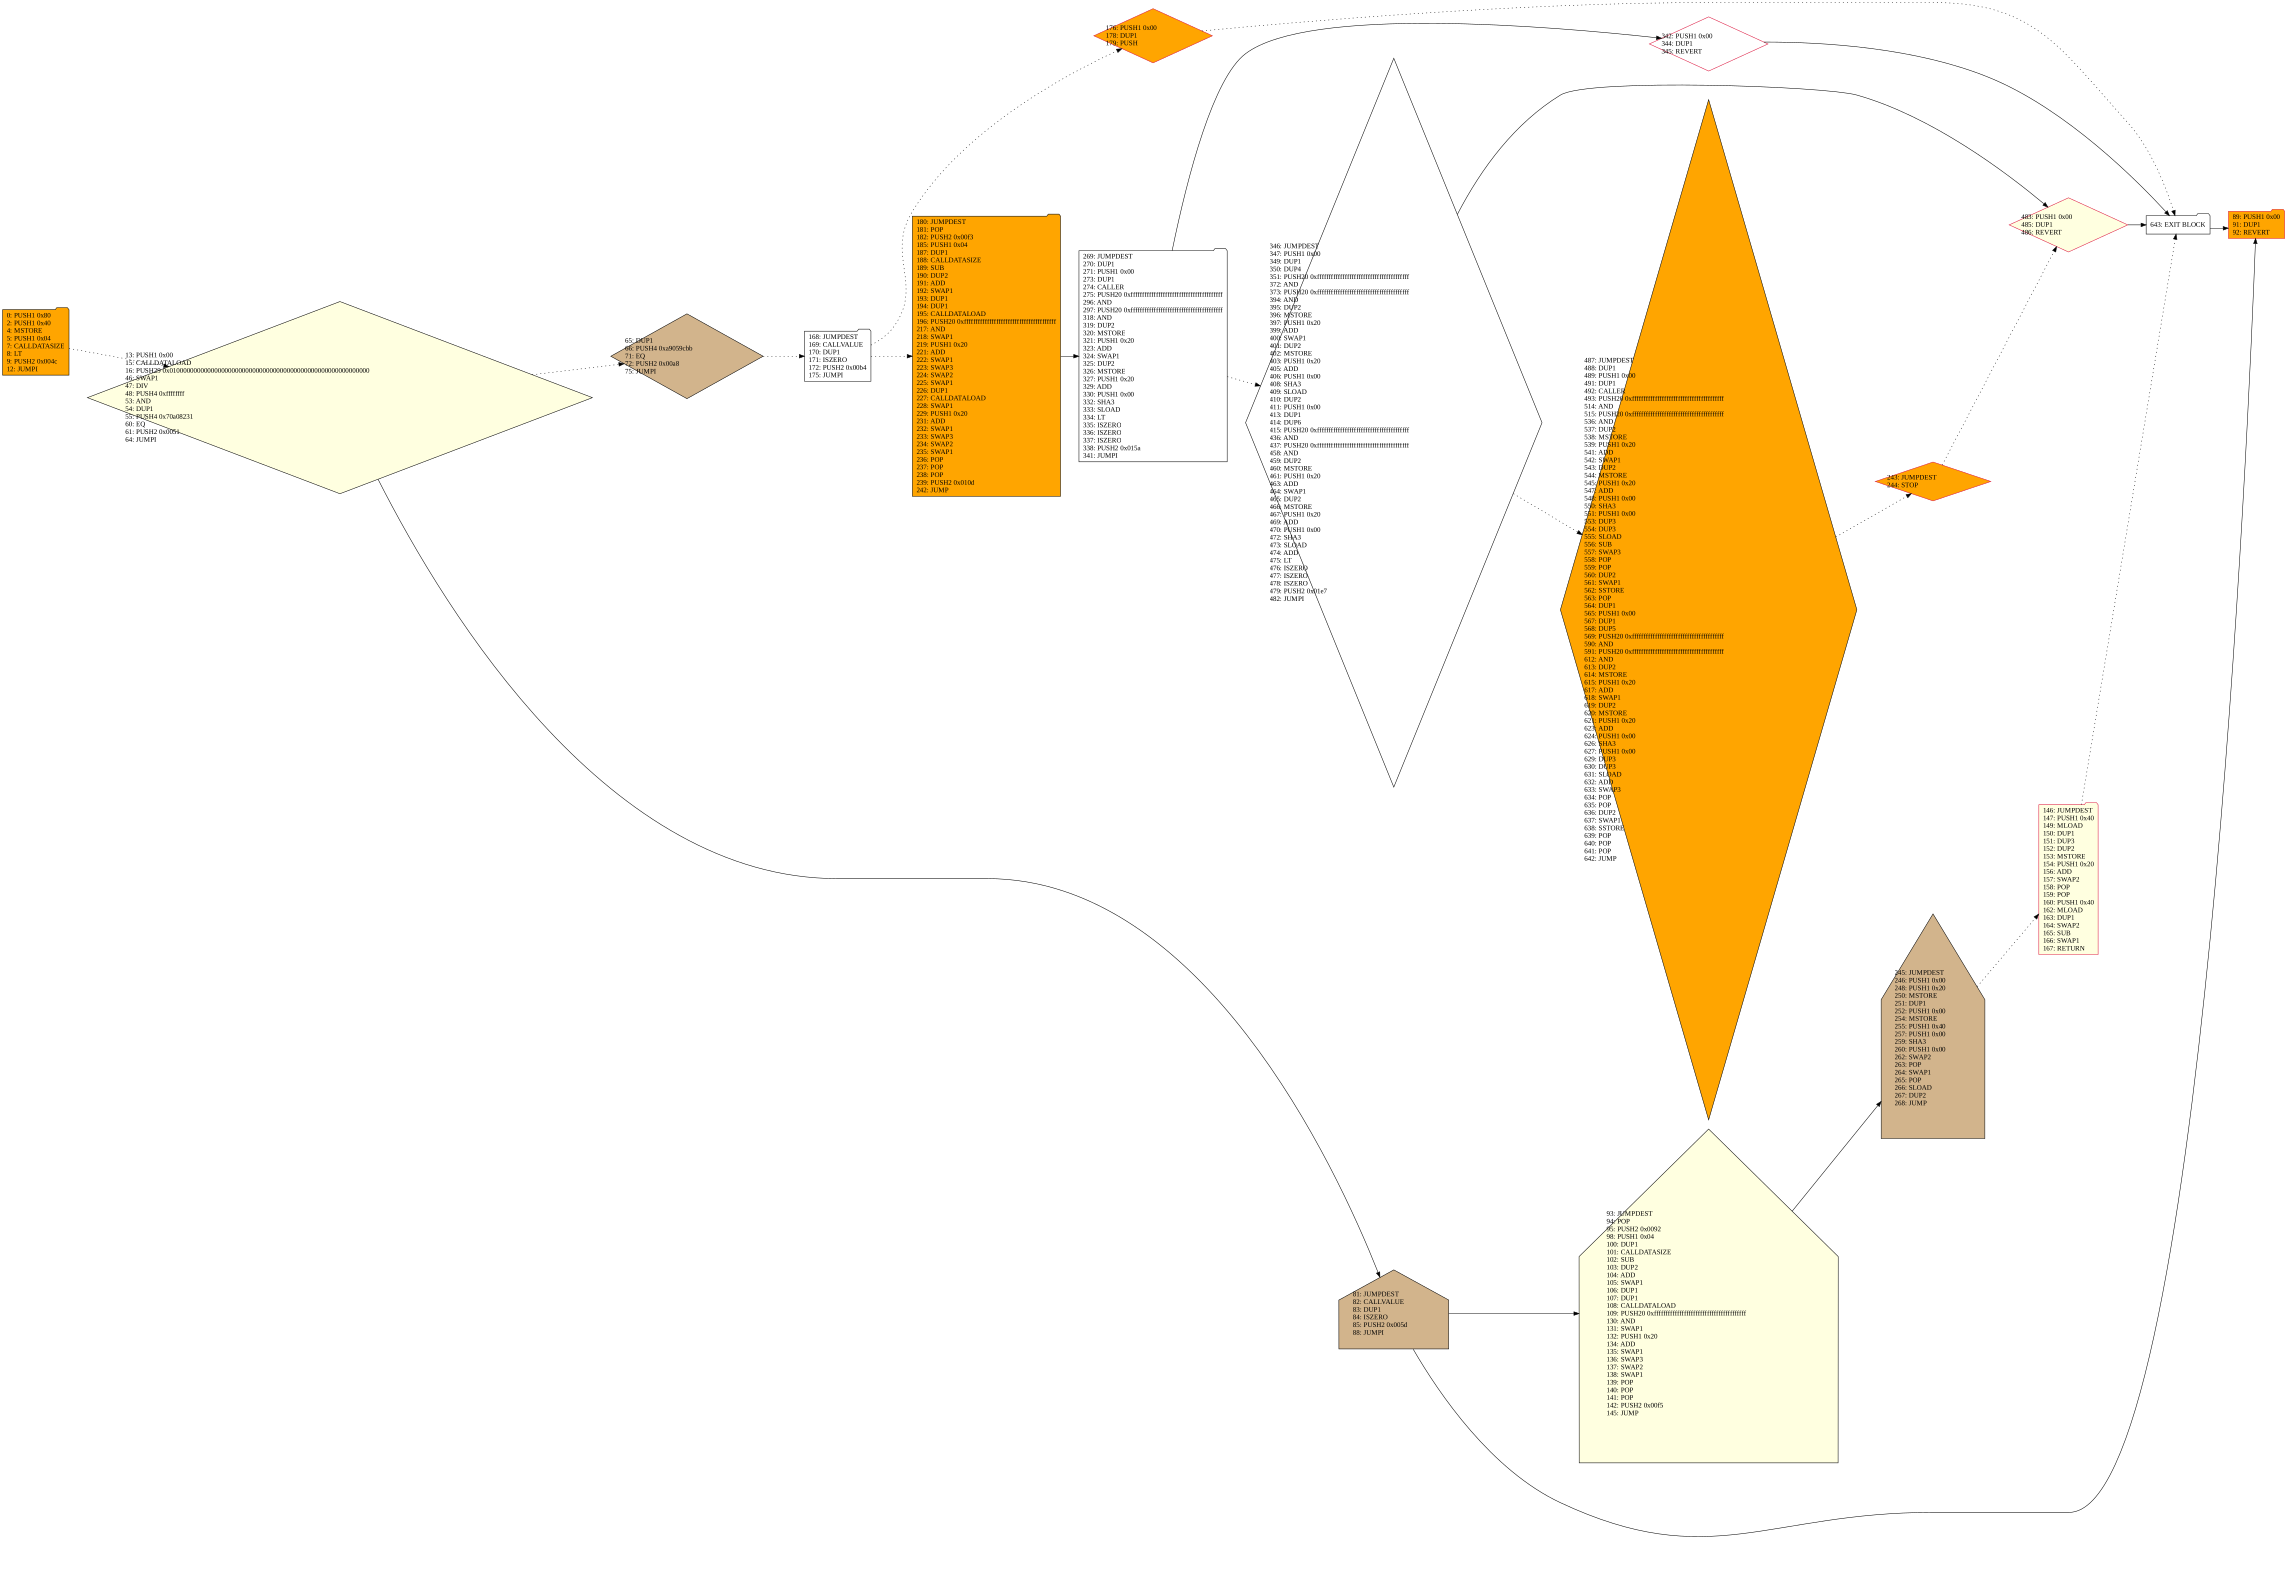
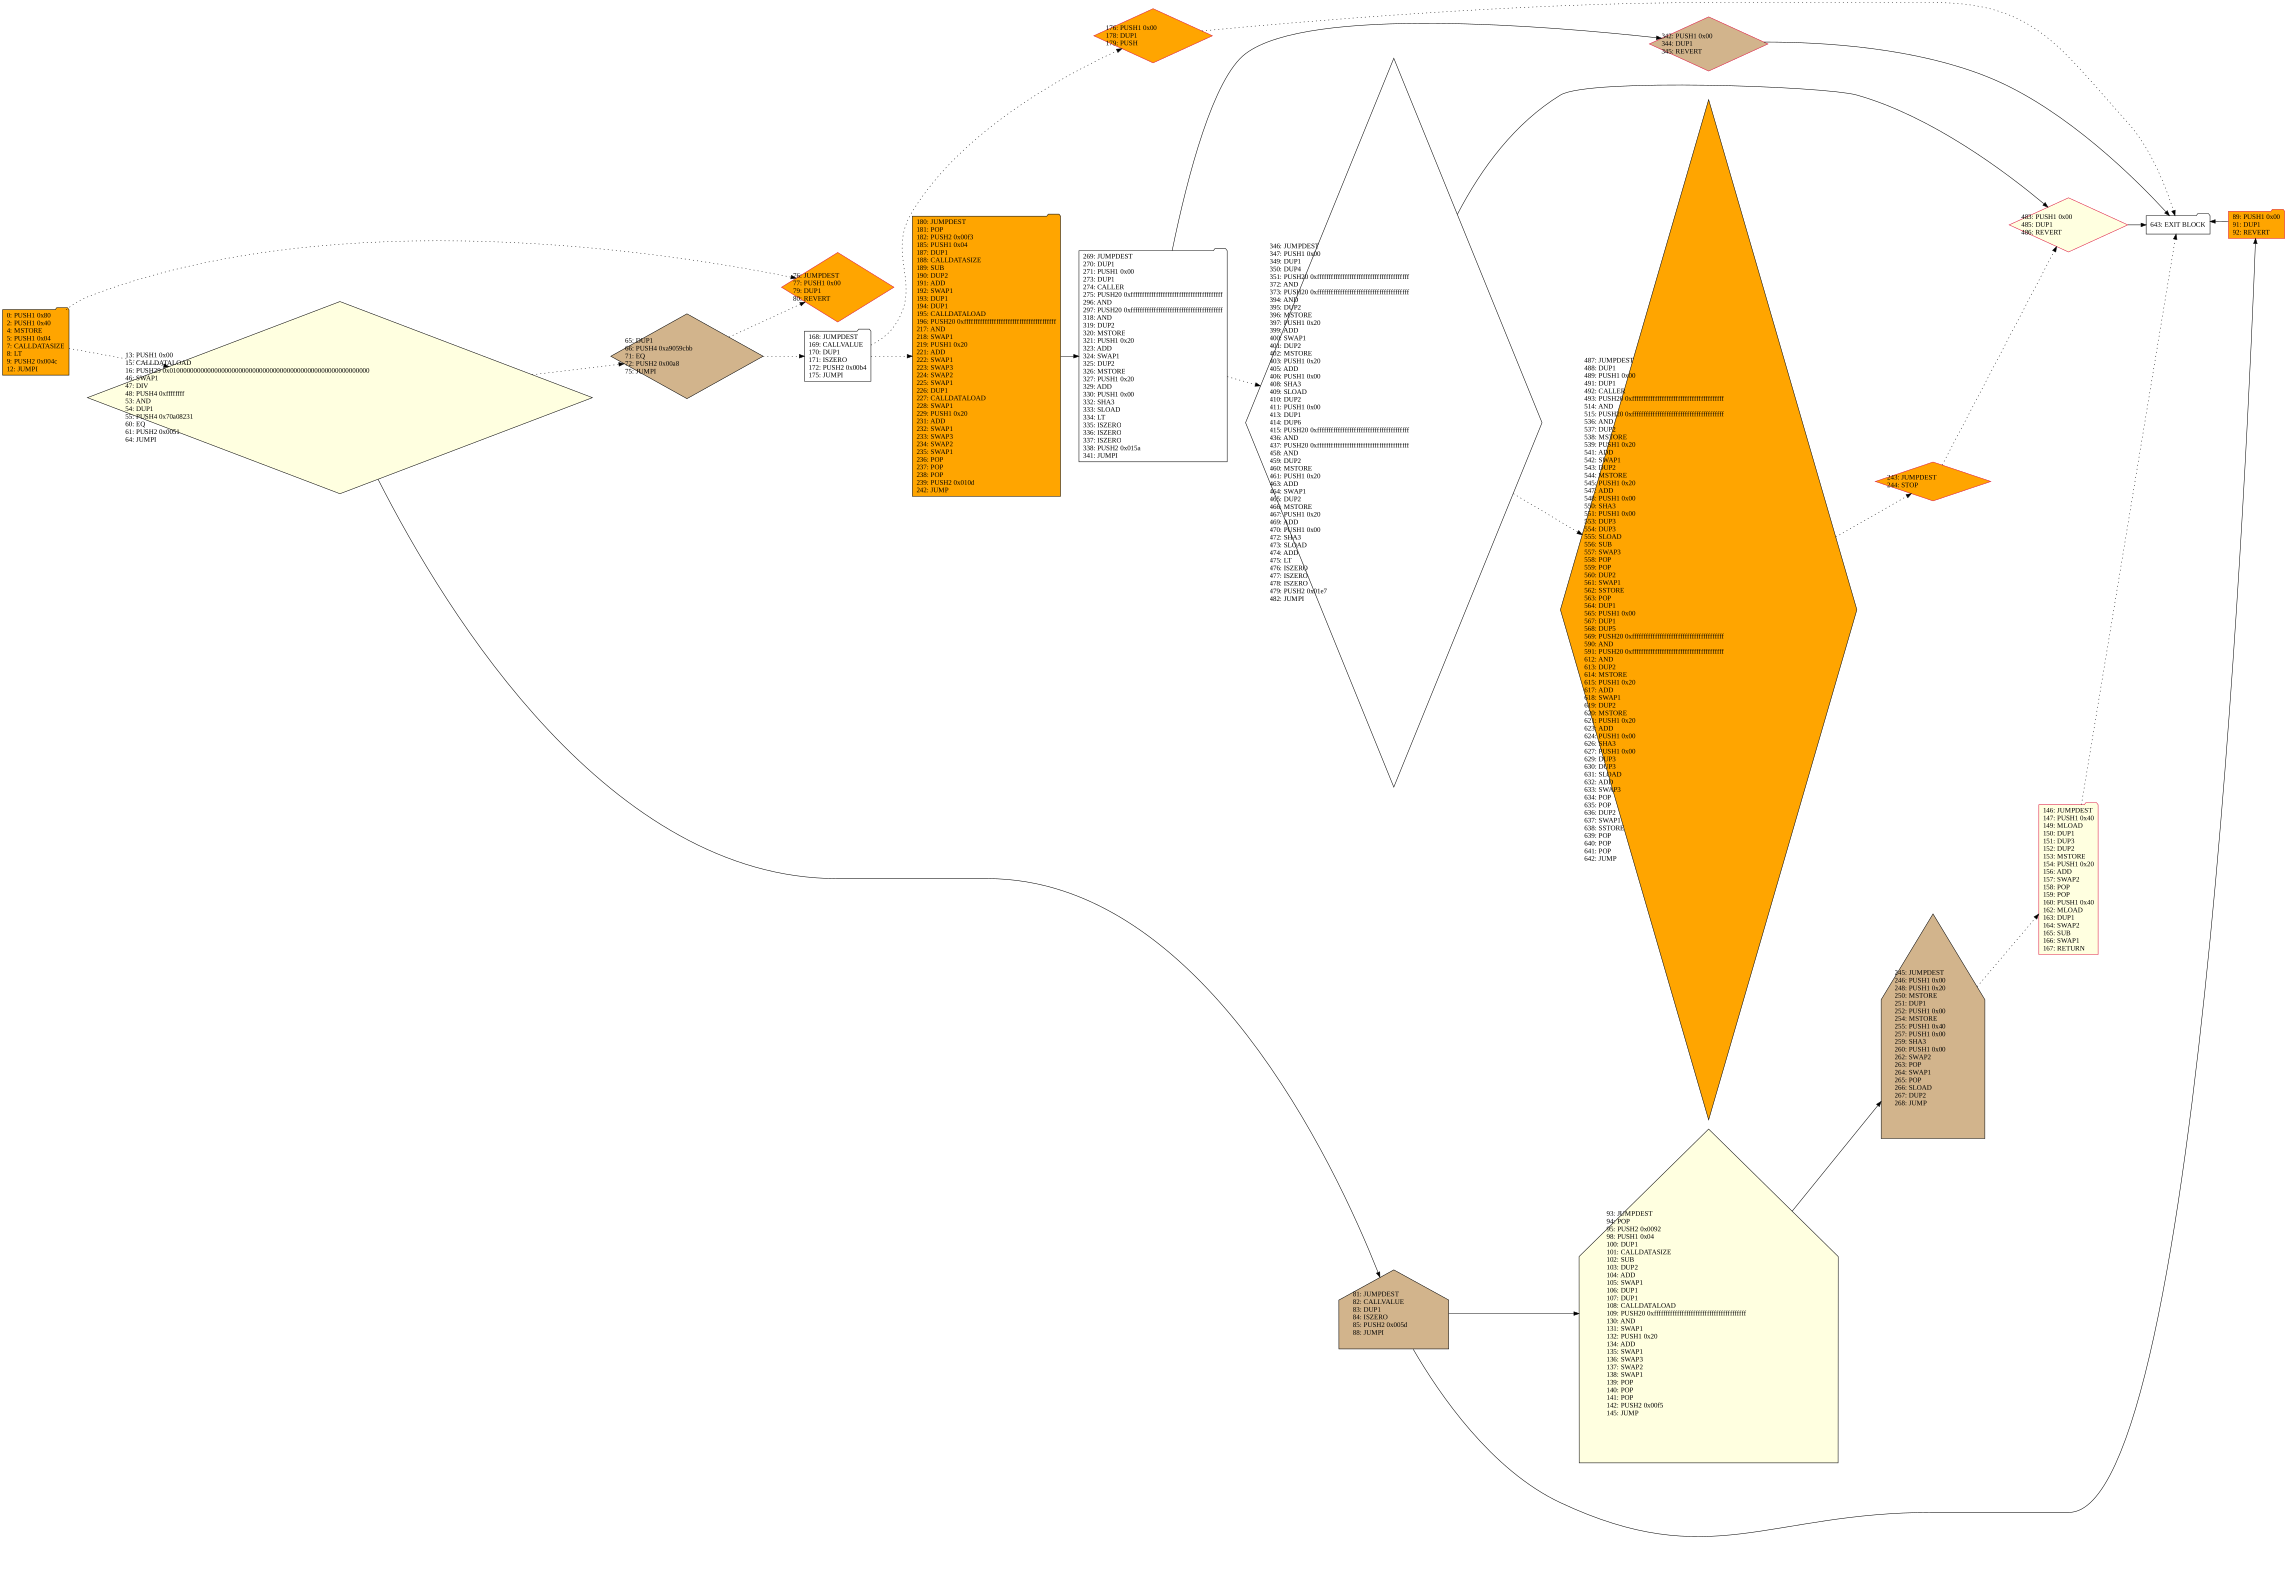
  digraph {
    fontname="Liberation Serif"
    rankdir=LR
    node [color=black fillcolor=orange fontcolor=black fontname="Liberation Serif" shape=diamond style=filled]
    edge [fontname="Liberation Serif" style=dotted]
    n1 [color=crimson fillcolor=lightyellow label="146: JUMPDEST\l147: PUSH1 0x40\l149: MLOAD\l150: DUP1\l151: DUP3\l152: DUP2\l153: MSTORE\l154: PUSH1 0x20\l156: ADD\l157: SWAP2\l158: POP\l159: POP\l160: PUSH1 0x40\l162: MLOAD\l163: DUP1\l164: SWAP2\l165: SUB\l166: SWAP1\l167: RETURN\l" shape=folder]
    n2 [fillcolor=white label="643: EXIT BLOCK\l" shape=folder]
    n3 [color=crimson fillcolor=lightyellow label="483: PUSH1 0x00\l485: DUP1\l486: REVERT\l"]
    n4 [fillcolor=white label="269: JUMPDEST\l270: DUP1\l271: PUSH1 0x00\l273: DUP1\l274: CALLER\l275: PUSH20 0xffffffffffffffffffffffffffffffffffffffff\l296: AND\l297: PUSH20 0xffffffffffffffffffffffffffffffffffffffff\l318: AND\l319: DUP2\l320: MSTORE\l321: PUSH1 0x20\l323: ADD\l324: SWAP1\l325: DUP2\l326: MSTORE\l327: PUSH1 0x20\l329: ADD\l330: PUSH1 0x00\l332: SHA3\l333: SLOAD\l334: LT\l335: ISZERO\l336: ISZERO\l337: ISZERO\l338: PUSH2 0x015a\l341: JUMPI\l" shape=folder]
    n5 [fillcolor=white label="346: JUMPDEST\l347: PUSH1 0x00\l349: DUP1\l350: DUP4\l351: PUSH20 0xffffffffffffffffffffffffffffffffffffffff\l372: AND\l373: PUSH20 0xffffffffffffffffffffffffffffffffffffffff\l394: AND\l395: DUP2\l396: MSTORE\l397: PUSH1 0x20\l399: ADD\l400: SWAP1\l401: DUP2\l402: MSTORE\l403: PUSH1 0x20\l405: ADD\l406: PUSH1 0x00\l408: SHA3\l409: SLOAD\l410: DUP2\l411: PUSH1 0x00\l413: DUP1\l414: DUP6\l415: PUSH20 0xffffffffffffffffffffffffffffffffffffffff\l436: AND\l437: PUSH20 0xffffffffffffffffffffffffffffffffffffffff\l458: AND\l459: DUP2\l460: MSTORE\l461: PUSH1 0x20\l463: ADD\l464: SWAP1\l465: DUP2\l466: MSTORE\l467: PUSH1 0x20\l469: ADD\l470: PUSH1 0x00\l472: SHA3\l473: SLOAD\l474: ADD\l475: LT\l476: ISZERO\l477: ISZERO\l478: ISZERO\l479: PUSH2 0x01e7\l482: JUMPI\l"]
-   n6 [color=crimson fillcolor=white label="342: PUSH1 0x00\l344: DUP1\l345: REVERT\l"]
+   n6 [color=crimson fillcolor=tan label="342: PUSH1 0x00\l344: DUP1\l345: REVERT\l"]
    n7 [label="487: JUMPDEST\l488: DUP1\l489: PUSH1 0x00\l491: DUP1\l492: CALLER\l493: PUSH20 0xffffffffffffffffffffffffffffffffffffffff\l514: AND\l515: PUSH20 0xffffffffffffffffffffffffffffffffffffffff\l536: AND\l537: DUP2\l538: MSTORE\l539: PUSH1 0x20\l541: ADD\l542: SWAP1\l543: DUP2\l544: MSTORE\l545: PUSH1 0x20\l547: ADD\l548: PUSH1 0x00\l550: SHA3\l551: PUSH1 0x00\l553: DUP3\l554: DUP3\l555: SLOAD\l556: SUB\l557: SWAP3\l558: POP\l559: POP\l560: DUP2\l561: SWAP1\l562: SSTORE\l563: POP\l564: DUP1\l565: PUSH1 0x00\l567: DUP1\l568: DUP5\l569: PUSH20 0xffffffffffffffffffffffffffffffffffffffff\l590: AND\l591: PUSH20 0xffffffffffffffffffffffffffffffffffffffff\l612: AND\l613: DUP2\l614: MSTORE\l615: PUSH1 0x20\l617: ADD\l618: SWAP1\l619: DUP2\l620: MSTORE\l621: PUSH1 0x20\l623: ADD\l624: PUSH1 0x00\l626: SHA3\l627: PUSH1 0x00\l629: DUP3\l630: DUP3\l631: SLOAD\l632: ADD\l633: SWAP3\l634: POP\l635: POP\l636: DUP2\l637: SWAP1\l638: SSTORE\l639: POP\l640: POP\l641: POP\l642: JUMP\l"]
    n8 [fillcolor=lightyellow label="93: JUMPDEST\l94: POP\l95: PUSH2 0x0092\l98: PUSH1 0x04\l100: DUP1\l101: CALLDATASIZE\l102: SUB\l103: DUP2\l104: ADD\l105: SWAP1\l106: DUP1\l107: DUP1\l108: CALLDATALOAD\l109: PUSH20 0xffffffffffffffffffffffffffffffffffffffff\l130: AND\l131: SWAP1\l132: PUSH1 0x20\l134: ADD\l135: SWAP1\l136: SWAP3\l137: SWAP2\l138: SWAP1\l139: POP\l140: POP\l141: POP\l142: PUSH2 0x00f5\l145: JUMP\l" shape=house]
    n9 [fillcolor=tan label="245: JUMPDEST\l246: PUSH1 0x00\l248: PUSH1 0x20\l250: MSTORE\l251: DUP1\l252: PUSH1 0x00\l254: MSTORE\l255: PUSH1 0x40\l257: PUSH1 0x00\l259: SHA3\l260: PUSH1 0x00\l262: SWAP2\l263: POP\l264: SWAP1\l265: POP\l266: SLOAD\l267: DUP2\l268: JUMP\l" shape=house]
    n10 [color=crimson label="243: JUMPDEST\l244: STOP\l"]
    n11 [label="0: PUSH1 0x80\l2: PUSH1 0x40\l4: MSTORE\l5: PUSH1 0x04\l7: CALLDATASIZE\l8: LT\l9: PUSH2 0x004c\l12: JUMPI\l" shape=folder]
+   n12 [color=crimson label="76: JUMPDEST\l77: PUSH1 0x00\l79: DUP1\l80: REVERT\l"]
    n13 [fillcolor=lightyellow label="13: PUSH1 0x00\l15: CALLDATALOAD\l16: PUSH29 0x0100000000000000000000000000000000000000000000000000000000\l46: SWAP1\l47: DIV\l48: PUSH4 0xffffffff\l53: AND\l54: DUP1\l55: PUSH4 0x70a08231\l60: EQ\l61: PUSH2 0x0051\l64: JUMPI\l"]
    n14 [fillcolor=tan label="81: JUMPDEST\l82: CALLVALUE\l83: DUP1\l84: ISZERO\l85: PUSH2 0x005d\l88: JUMPI\l" shape=house]
    n15 [fillcolor=tan label="65: DUP1\l66: PUSH4 0xa9059cbb\l71: EQ\l72: PUSH2 0x00a8\l75: JUMPI\l"]
    n16 [label="180: JUMPDEST\l181: POP\l182: PUSH2 0x00f3\l185: PUSH1 0x04\l187: DUP1\l188: CALLDATASIZE\l189: SUB\l190: DUP2\l191: ADD\l192: SWAP1\l193: DUP1\l194: DUP1\l195: CALLDATALOAD\l196: PUSH20 0xffffffffffffffffffffffffffffffffffffffff\l217: AND\l218: SWAP1\l219: PUSH1 0x20\l221: ADD\l222: SWAP1\l223: SWAP3\l224: SWAP2\l225: SWAP1\l226: DUP1\l227: CALLDATALOAD\l228: SWAP1\l229: PUSH1 0x20\l231: ADD\l232: SWAP1\l233: SWAP3\l234: SWAP2\l235: SWAP1\l236: POP\l237: POP\l238: POP\l239: PUSH2 0x010d\l242: JUMP\l" shape=folder]
    n17 [color=crimson label="89: PUSH1 0x00\l91: DUP1\l92: REVERT\l" shape=folder]
    n18 [fillcolor=white label="168: JUMPDEST\l169: CALLVALUE\l170: DUP1\l171: ISZERO\l172: PUSH2 0x00b4\l175: JUMPI\l" shape=folder]
    n19 [color=crimson label="176: PUSH1 0x00\l178: DUP1\l179: PUSH\l"]
    n1 -> n2
    n3 -> n2 [style=solid]
    n4 -> n5
    n4 -> n6 [style=solid]
    n5 -> n3 [style=solid]
    n5 -> n7
    n6 -> n2 [style=solid]
    n7 -> n10
    n8 -> n9 [style=solid]
    n9 -> n1
    n10 -> n3
+   n11 -> n12
    n11 -> n13
    n13 -> n14 [style=solid]
    n13 -> n15
    n14 -> n8 [style=solid]
    n14 -> n17 [style=solid]
+   n15 -> n12
    n15 -> n18
    n16 -> n4 [style=solid]
-   n2 -> n17 [style=solid]
+   n17 -> n2 [style=solid]
    n18 -> n16
    n18 -> n19
    n19 -> n2
  }
